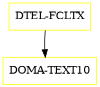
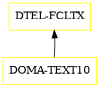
  digraph {
    node [color=yellow shape=box]
    "DTEL-FCLTX"
    "DOMA-TEXT10"
-   "DTEL-FCLTX" -> "DOMA-TEXT10"
+   "DOMA-TEXT10" -> "DTEL-FCLTX"
  }
